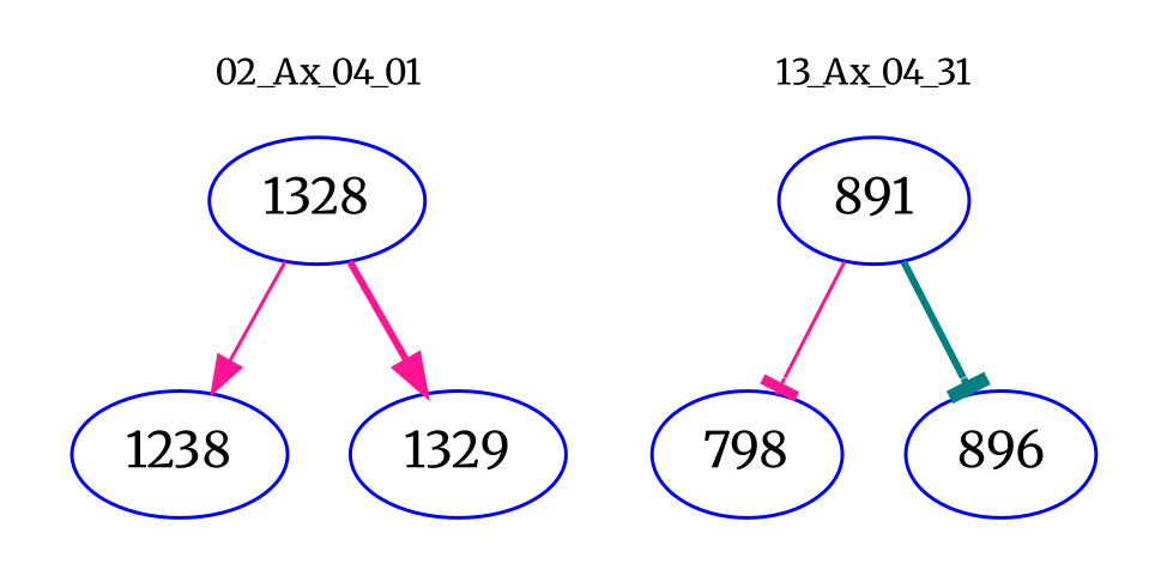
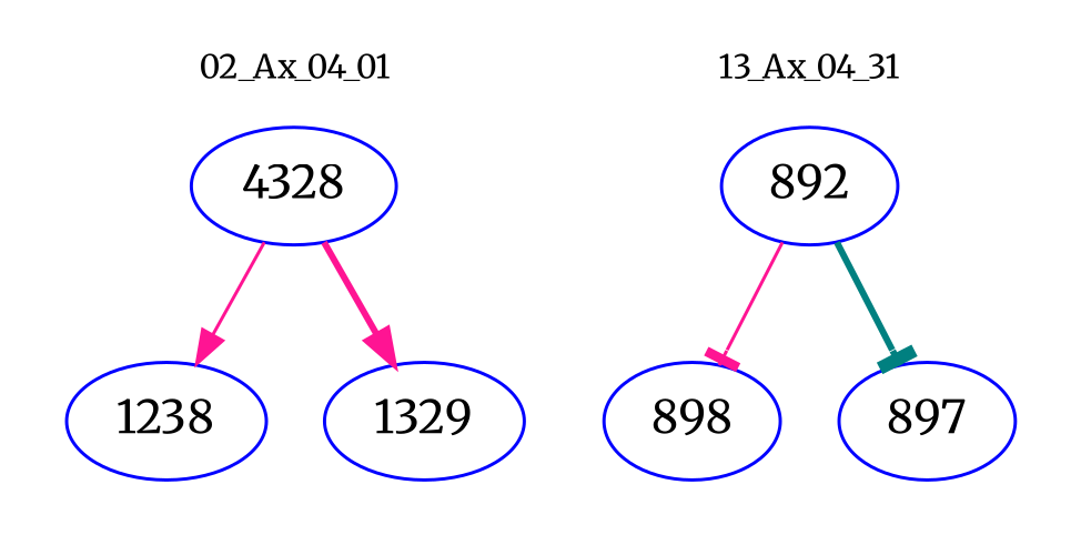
  digraph {
    fontname=Merriweather
    node [color=blue fontname=Merriweather]
    edge [arrowhead=normal color=deeppink fontname=Merriweather style=solid]
-   n1 [label=1328]
+   n1 [label=4328]
    n2 [label=1238]
    n3 [label=1329]
-   n4 [label=891]
-   n5 [label=798]
-   n6 [label=896]
+   n4 [label=892]
+   n5 [label=898]
+   n6 [label=897]
    subgraph cluster_1 {
      color=white
      fontsize=10
      label="02_Ax_04_01"
      n1
      n2
      n3
    }
    subgraph cluster_2 {
      color=white
      fontsize=10
      label="13_Ax_04_31"
      n4
      n5
      n6
    }
    n1 -> n2
    n1 -> n3 [style=bold]
    n4 -> n5 [arrowhead=tee]
    n4 -> n6 [arrowhead=tee color=teal style=bold]
  }
